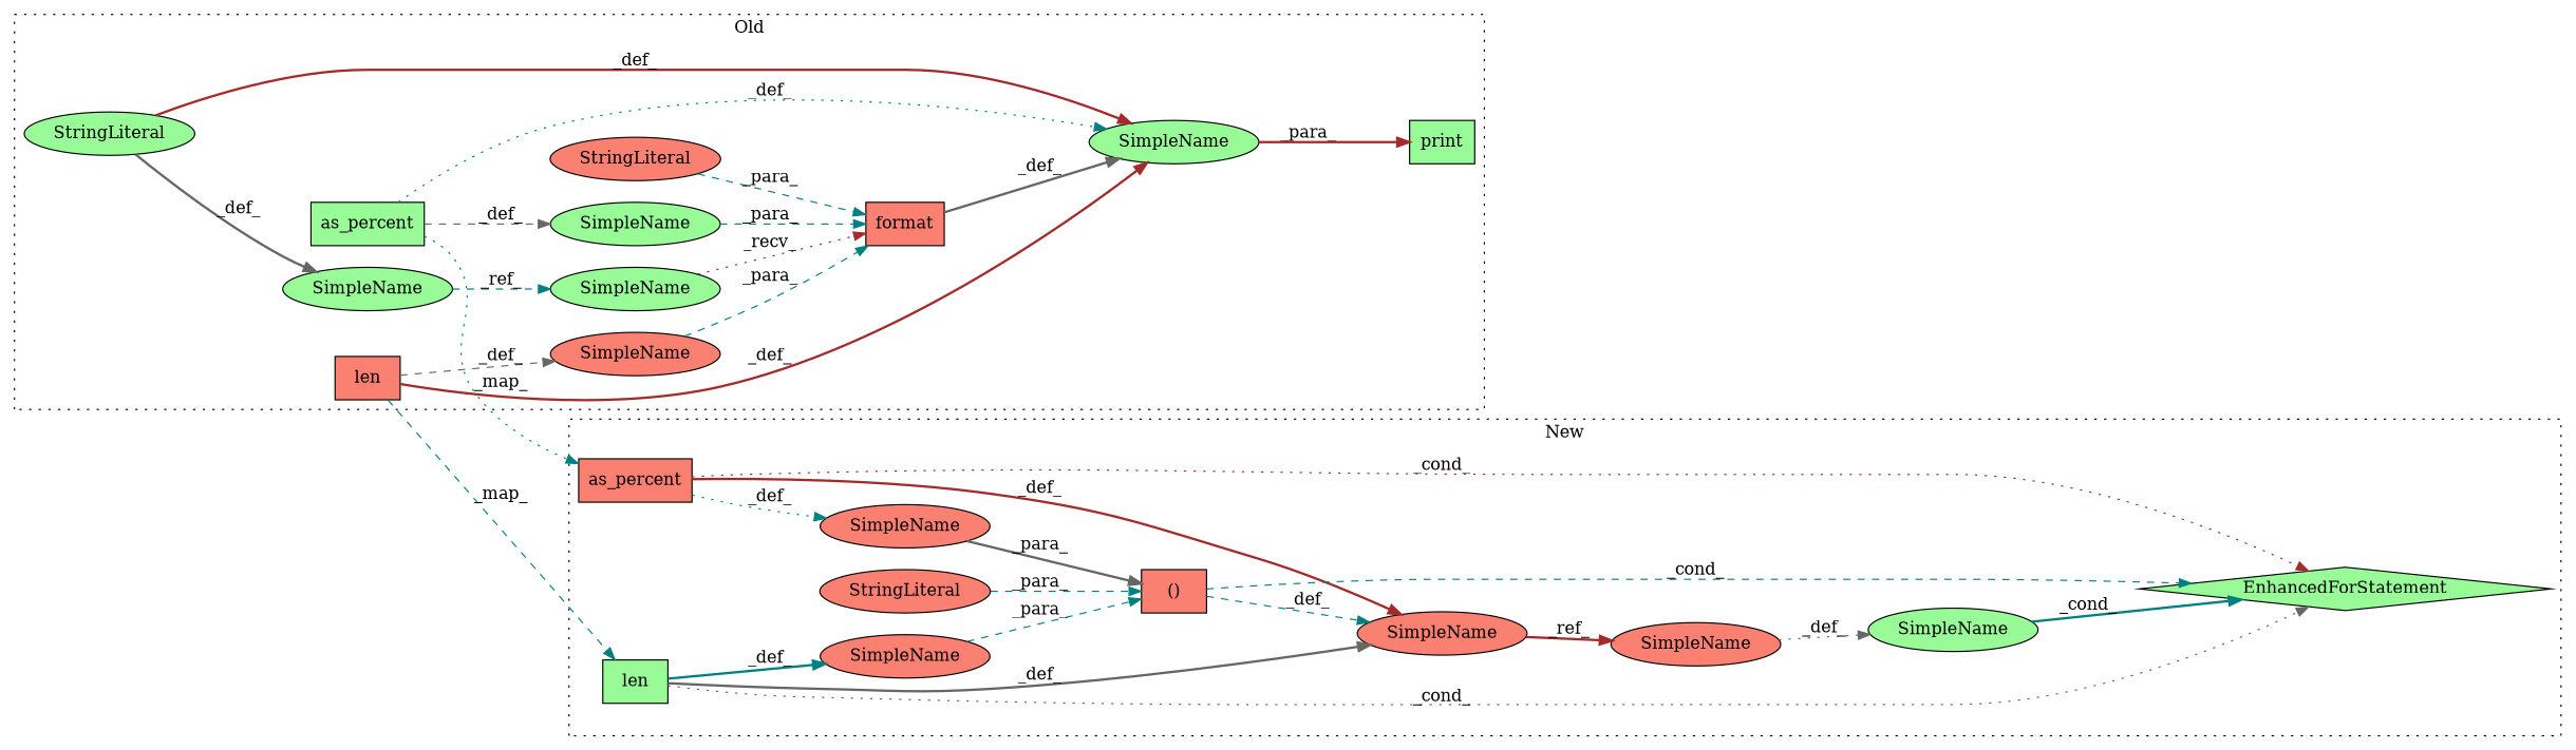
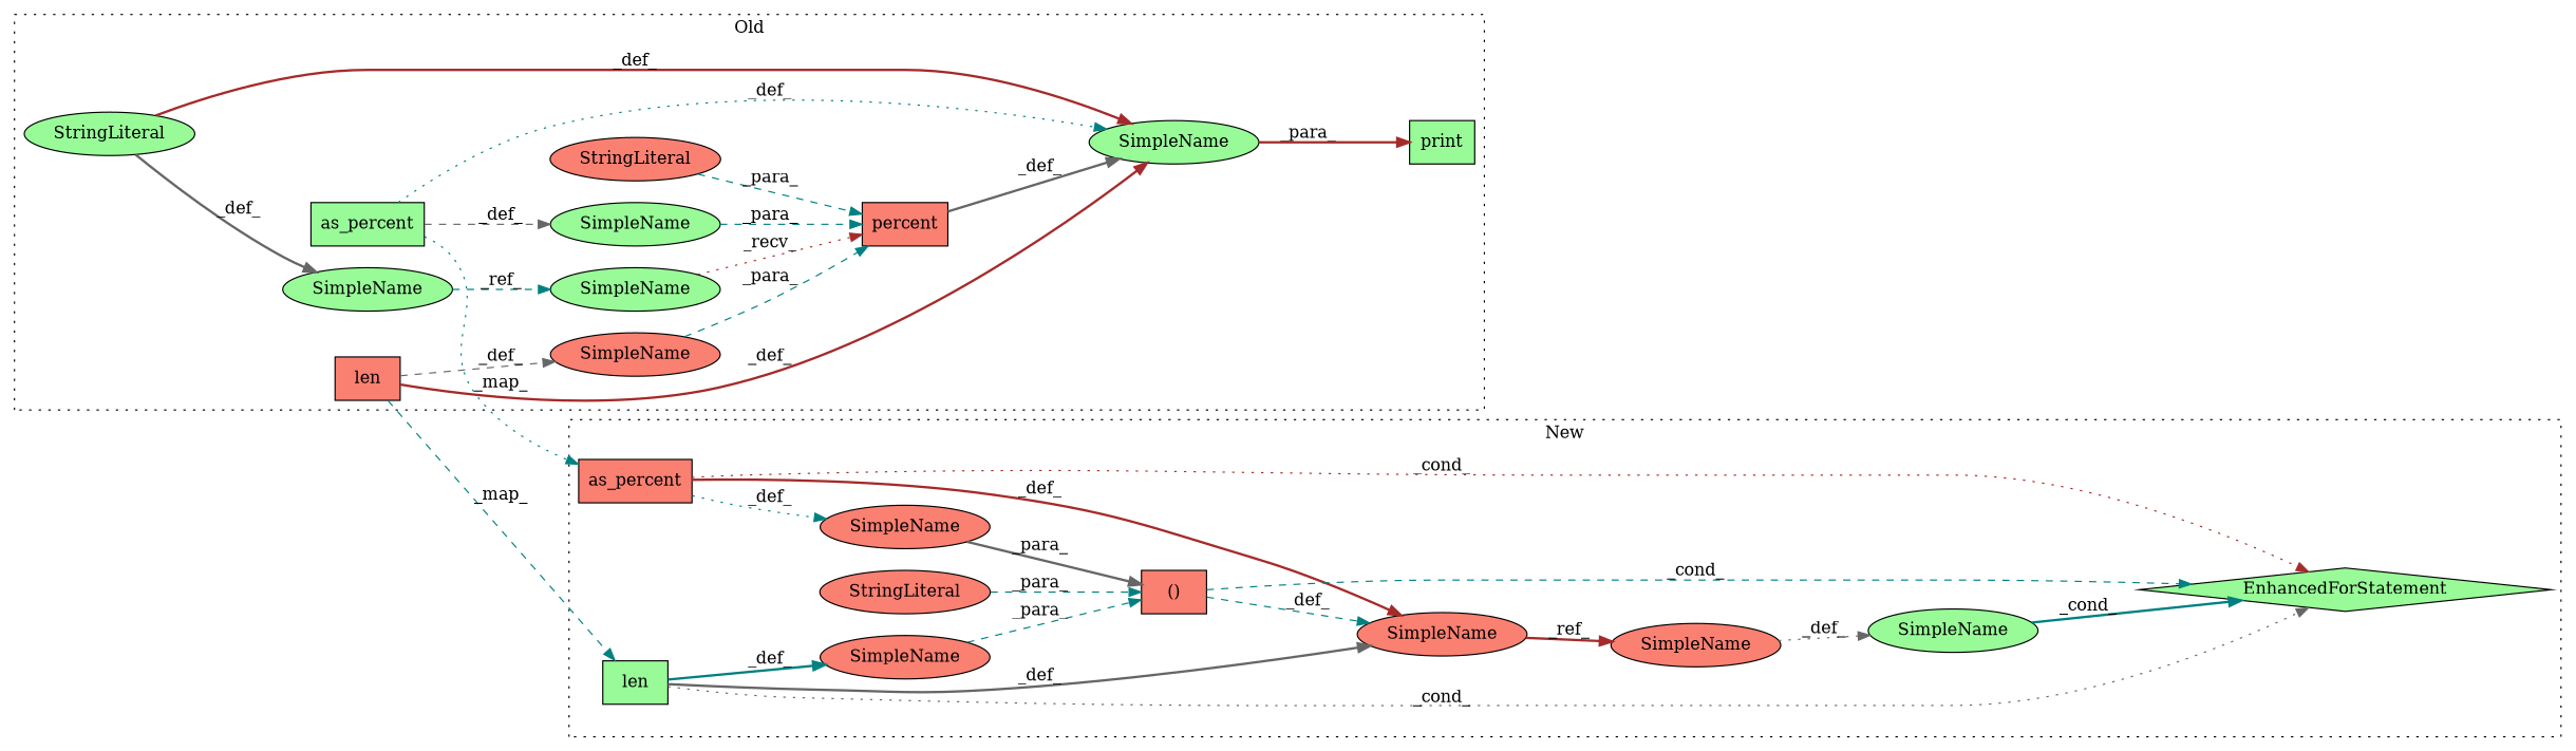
  digraph {
    rankdir=LR
    node [a=42 shape=ellipse style=filled fillcolor=salmon]
    edge [color=teal style=dashed]
    n1 [a=32 l="11,1" label=as_percent s="9956,9973" shape=box fillcolor=palegreen]
    n2 [a=32 l="4,1" label=len s="9944,9954" shape=box]
    n3 [a=32 l="6,1" label=print s="9921,9991" shape=box fillcolor=palegreen]
    n4 [label=SimpleName]
-   n5 [a=32 l="7,1" label=format s="9937,9990" shape=box]
+   n5 [a=32 l="7,1" label=percent s="9937,9990" shape=box]
    n6 [l=9 label=SimpleName s=9588 fillcolor=palegreen]
    n7 [label=SimpleName fillcolor=palegreen]
    n8 [label=SimpleName fillcolor=palegreen]
    n9 [a=45 l=35 label=StringLiteral s=9598 fillcolor=palegreen]
    n10 [a=45 l=15 label=StringLiteral s=9975]
    n11 [l=9 label=SimpleName s=9927 fillcolor=palegreen]
    n12 [a=32 l="11,1" label=as_percent s="10072,10089" shape=box]
    n13 [a=106 l=70 label="()" s=10048 shape=box]
    n14 [a=32 l="4,1" label=len s="10048,10058" shape=box fillcolor=palegreen]
    n15 [l=5 label=SimpleName s=10298 fillcolor=palegreen]
    n16 [a=70 l="57,2" label=EnhancedForStatement s="10215,10316" shape=diamond fillcolor=palegreen]
    n17 [label=SimpleName]
    n18 [l=10 label=SimpleName s=9718]
    n19 [label=SimpleName]
    n20 [a=45 l=15 label=StringLiteral s=10103]
    n21 [l=10 label=SimpleName s=10306]
    subgraph cluster_1 {
      label=Old
      style=dotted
      n1
      n2
      n3
      n4
      n5
      n6
      n7
      n8
      n9
      n10
      n11
    }
    subgraph cluster_2 {
      label=New
      style=dotted
      n12
      n13
      n14
      n15
      n16
      n17
      n18
      n19
      n20
      n21
    }
    n1 -> n7 [label=_def_ color=gray40]
    n1 -> n8 [label=_def_ style=dotted]
    n1 -> n12 [label=_map_ style=dotted]
    n2 -> n4 [label=_def_ color=gray40]
    n2 -> n8 [label=_def_ color=brown style=bold]
    n2 -> n14 [label=_map_]
    n4 -> n5 [label=_para_]
    n5 -> n8 [label=_def_ color=gray40 style=bold]
    n6 -> n11 [label=_ref_]
    n7 -> n5 [label=_para_]
    n8 -> n3 [label=_para_ color=brown style=bold]
    n9 -> n6 [label=_def_ color=gray40 style=bold]
    n9 -> n8 [label=_def_ color=brown style=bold]
    n10 -> n5 [label=_para_]
    n11 -> n5 [label=_recv_ color=brown style=dotted]
    n12 -> n16 [label=_cond_ color=brown style=dotted]
    n12 -> n17 [label=_def_ style=dotted]
    n12 -> n18 [label=_def_ color=brown style=bold]
    n13 -> n16 [label=_cond_]
    n13 -> n18 [label=_def_]
    n14 -> n16 [label=_cond_ color=gray40 style=dotted]
    n14 -> n18 [label=_def_ color=gray40 style=bold]
    n14 -> n19 [label=_def_ style=bold]
    n15 -> n16 [label=_cond_ style=bold]
    n17 -> n13 [label=_para_ color=gray40 style=bold]
    n18 -> n21 [label=_ref_ color=brown style=bold]
    n19 -> n13 [label=_para_]
    n20 -> n13 [label=_para_]
    n21 -> n15 [label=_def_ color=gray40 style=dotted]
  }
